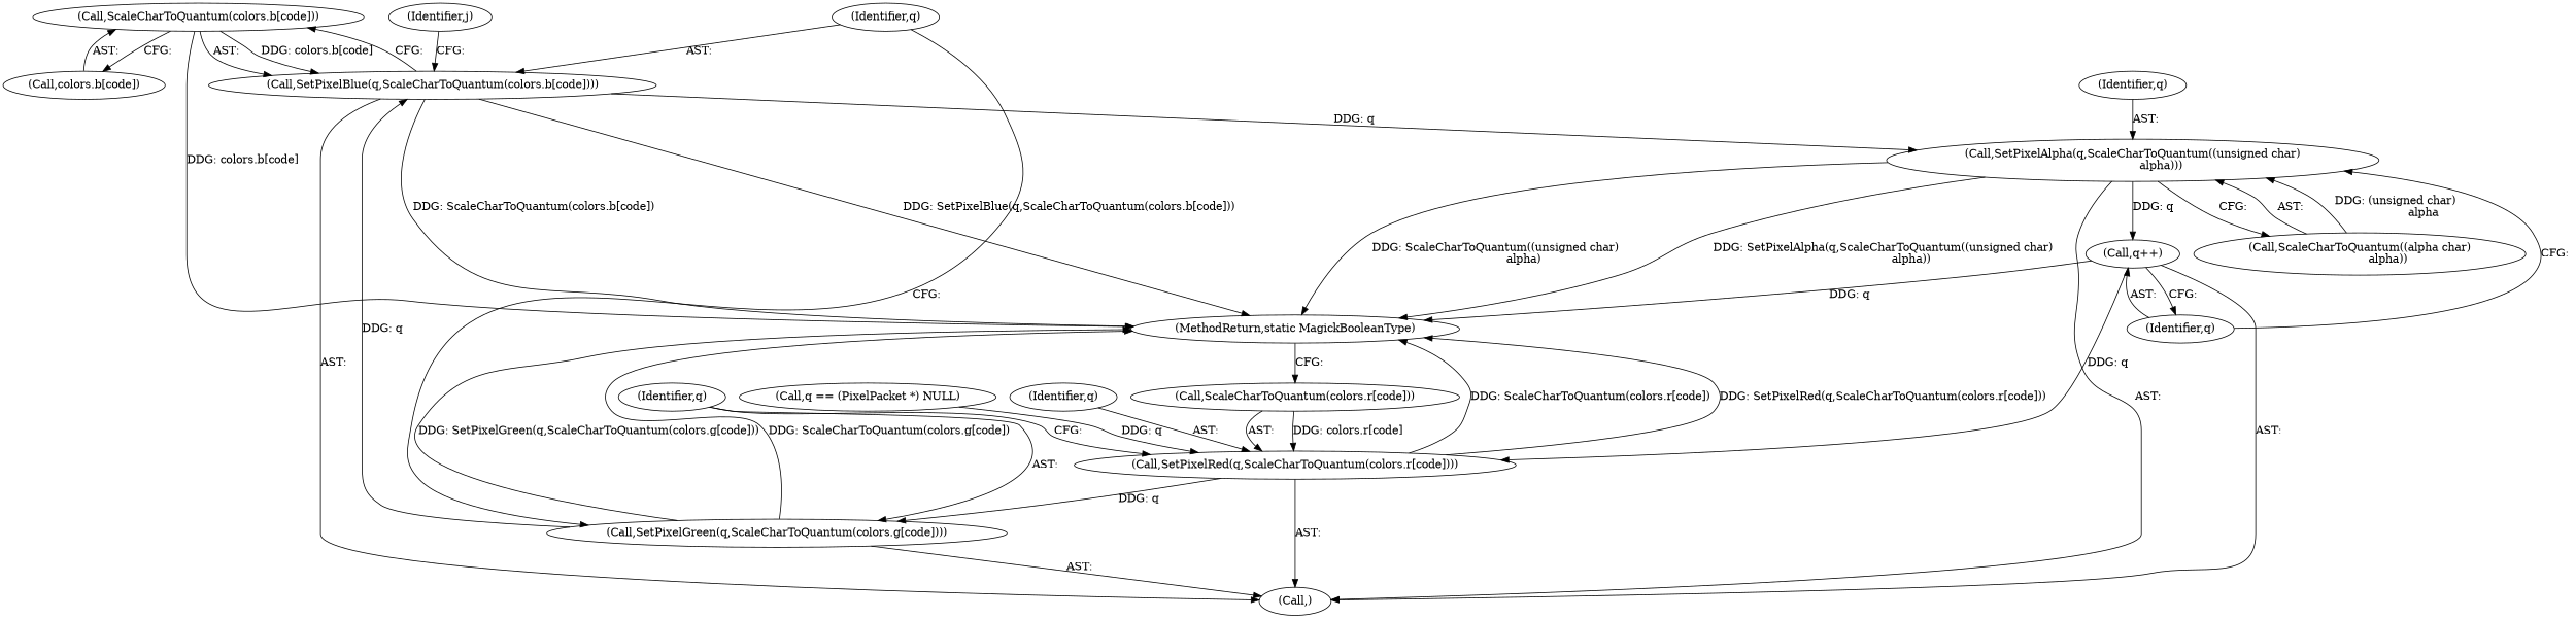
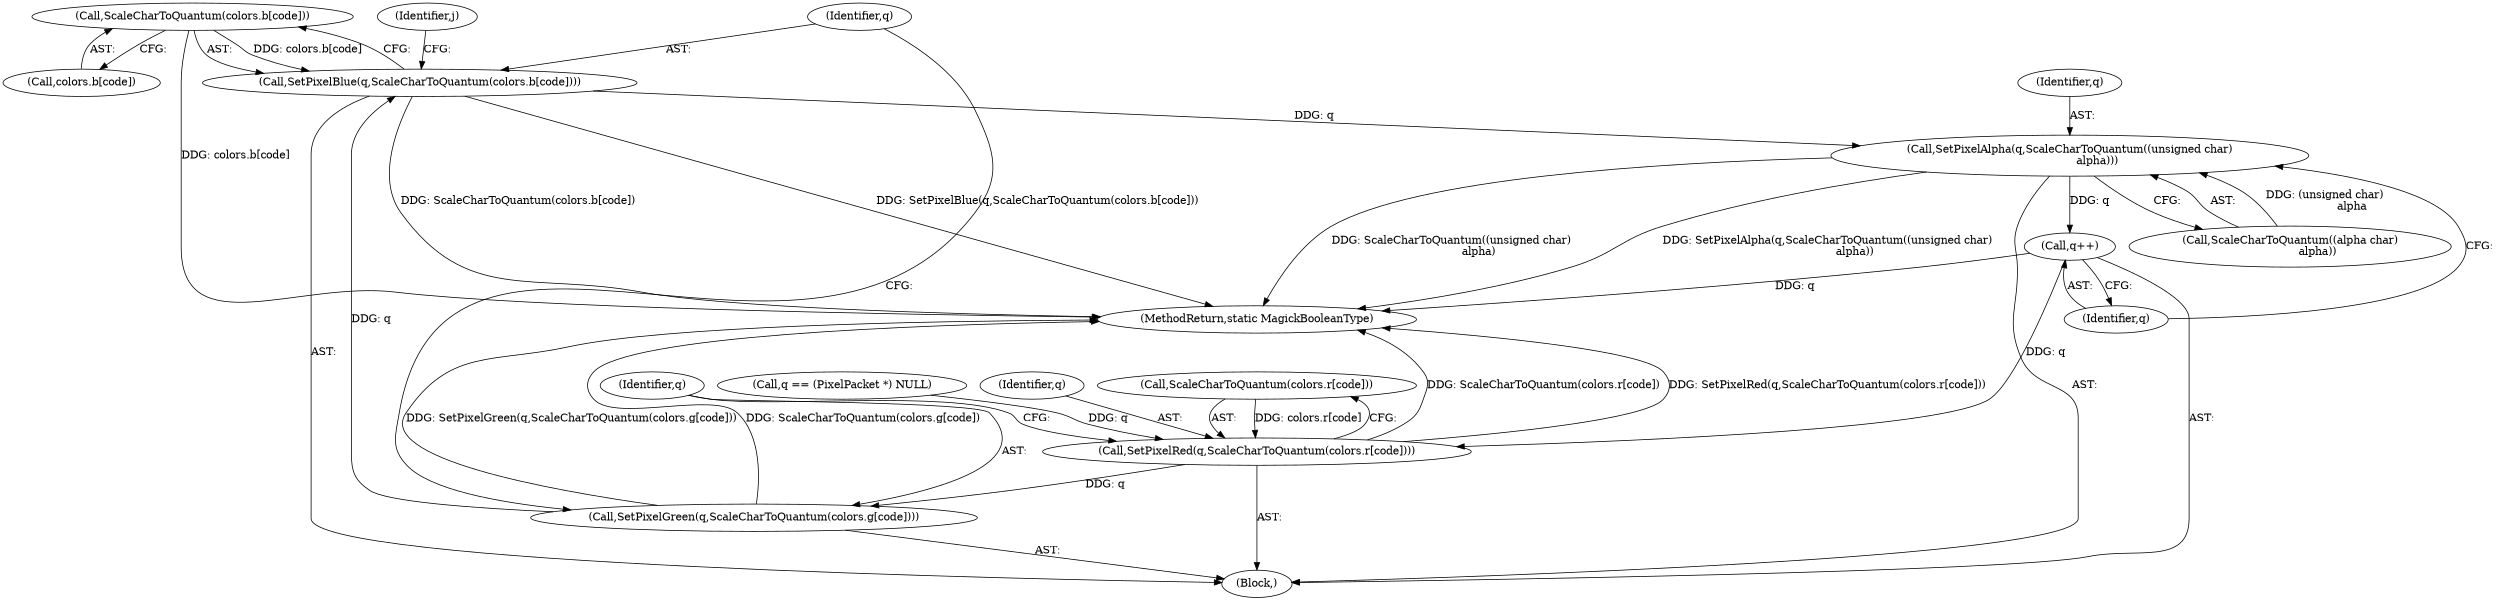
  digraph {
    n1 [label="(Call,ScaleCharToQuantum(colors.b[code]))"]
    n2 [label="(Call,SetPixelBlue(q,ScaleCharToQuantum(colors.b[code])))"]
    n3 [label="(Call,colors.b[code])"]
    n4 [label="(MethodReturn,static MagickBooleanType)"]
    n5 [label="(Call,SetPixelAlpha(q,ScaleCharToQuantum((unsigned char)\n                alpha)))"]
-   n6 [label="(Call,)"]
+   n6 [label="(Block,)"]
    n7 [label="(Call,q++)"]
    n8 [label="(Call,ScaleCharToQuantum((alpha char)\n                alpha))"]
    n9 [label="(Call,SetPixelRed(q,ScaleCharToQuantum(colors.r[code])))"]
    n10 [label="(Identifier,q)"]
    n11 [label="(Call,SetPixelGreen(q,ScaleCharToQuantum(colors.g[code])))"]
    n12 [label="(Call,ScaleCharToQuantum(colors.r[code]))"]
    n13 [label="(Identifier,q)"]
    n14 [label="(Call,q == (PixelPacket *) NULL)"]
    n15 [label="(Identifier,q)"]
    n16 [label="(Identifier,j)"]
    n17 [label="(Identifier,q)"]
    n18 [label="(Identifier,q)"]
    n1 -> n2 [label="AST: "]
    n1 -> n2 [label="DDG: colors.b[code]"]
    n1 -> n3 [label="CFG: "]
    n1 -> n4 [label="DDG: colors.b[code]"]
    n2 -> n1 [label="CFG: "]
    n2 -> n4 [label="DDG: ScaleCharToQuantum(colors.b[code])"]
    n2 -> n4 [label="DDG: SetPixelBlue(q,ScaleCharToQuantum(colors.b[code]))"]
    n2 -> n5 [label="DDG: q"]
    n2 -> n6 [label="AST: "]
    n3 -> n1 [label="AST: "]
    n5 -> n4 [label="DDG: ScaleCharToQuantum((unsigned char)\n                alpha)"]
    n5 -> n4 [label="DDG: SetPixelAlpha(q,ScaleCharToQuantum((unsigned char)\n                alpha))"]
    n5 -> n6 [label="AST: "]
    n5 -> n7 [label="DDG: q"]
    n5 -> n8 [label="CFG: "]
    n7 -> n4 [label="DDG: q"]
    n7 -> n6 [label="AST: "]
    n7 -> n9 [label="DDG: q"]
    n7 -> n10 [label="CFG: "]
    n8 -> n5 [label="AST: "]
    n8 -> n5 [label="DDG: (unsigned char)\n                alpha"]
    n9 -> n4 [label="DDG: ScaleCharToQuantum(colors.r[code])"]
    n9 -> n4 [label="DDG: SetPixelRed(q,ScaleCharToQuantum(colors.r[code]))"]
    n9 -> n6 [label="AST: "]
    n9 -> n11 [label="DDG: q"]
-   n4 -> n12 [label="CFG: "]
+   n9 -> n12 [label="CFG: "]
    n10 -> n5 [label="CFG: "]
    n10 -> n7 [label="AST: "]
    n11 -> n2 [label="DDG: q"]
    n11 -> n4 [label="DDG: SetPixelGreen(q,ScaleCharToQuantum(colors.g[code]))"]
    n11 -> n4 [label="DDG: ScaleCharToQuantum(colors.g[code])"]
    n11 -> n6 [label="AST: "]
    n12 -> n9 [label="AST: "]
    n12 -> n9 [label="DDG: colors.r[code]"]
    n13 -> n5 [label="AST: "]
    n14 -> n9 [label="DDG: q"]
    n15 -> n9 [label="CFG: "]
    n15 -> n11 [label="AST: "]
    n16 -> n2 [label="CFG: "]
    n17 -> n2 [label="AST: "]
    n17 -> n11 [label="CFG: "]
    n18 -> n9 [label="AST: "]
  }
